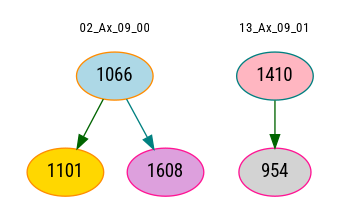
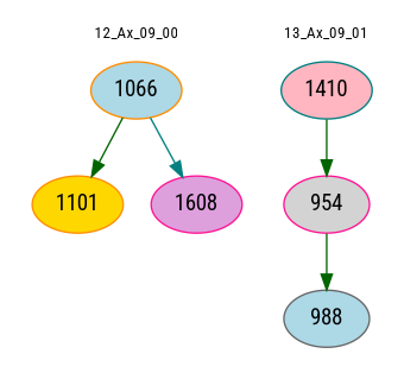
  digraph {
    fontname="Roboto Condensed"
    node [color=darkorange fillcolor=lightblue fontname="Roboto Condensed" style=filled]
    edge [color=darkgreen fontname="Roboto Condensed"]
    n1 [label=1066]
    n2 [fillcolor=gold label=1101]
    n3 [color=deeppink fillcolor=plum label=1608]
    n4 [color=deeppink fillcolor=lightgrey label=954]
+   n5 [color=gray40 label=988]
    n6 [color=teal fillcolor=lightpink label=1410]
    subgraph cluster_1 {
      color=white
      fontsize=10
-     label="02_Ax_09_00"
+     label="12_Ax_09_00"
      n1
      n2
      n3
    }
    subgraph cluster_2 {
      color=white
      fontsize=10
      label="13_Ax_09_01"
      n4
+     n5
      n6
    }
    n1 -> n2
    n1 -> n3 [color=teal]
+   n4 -> n5
    n6 -> n4
  }
